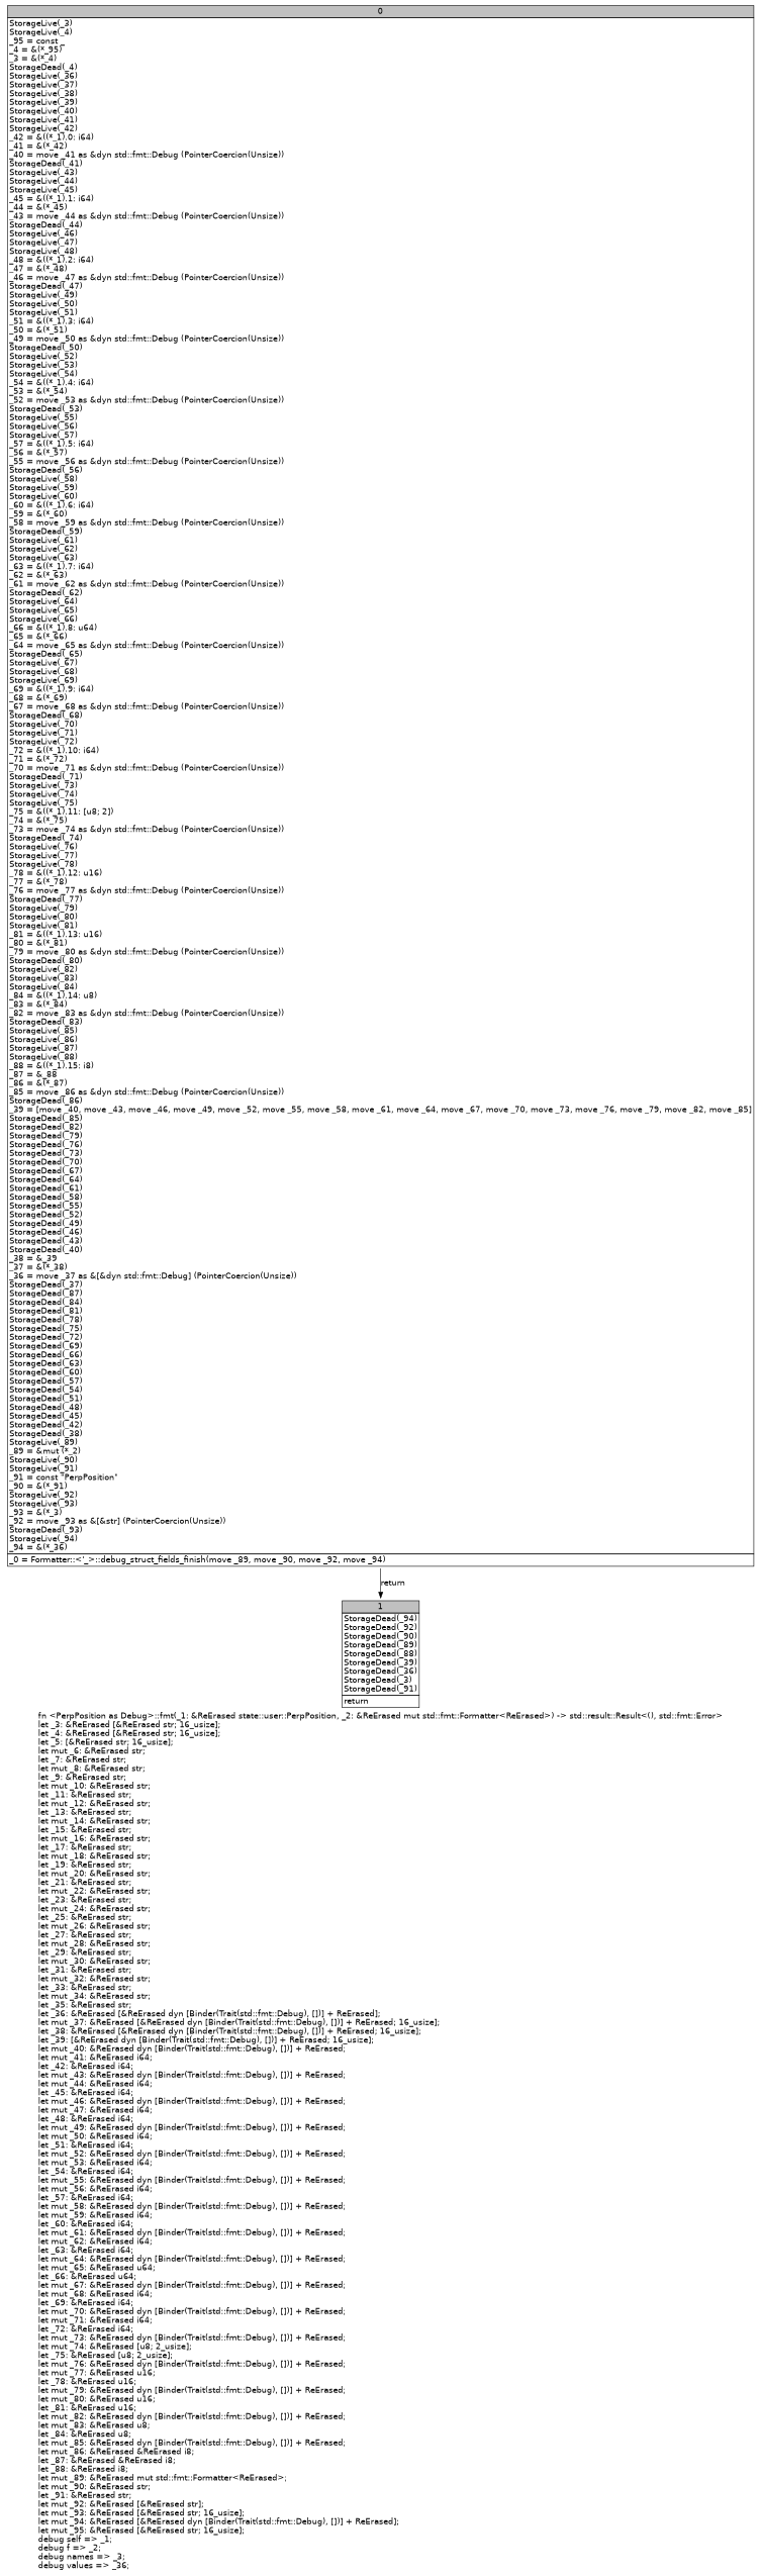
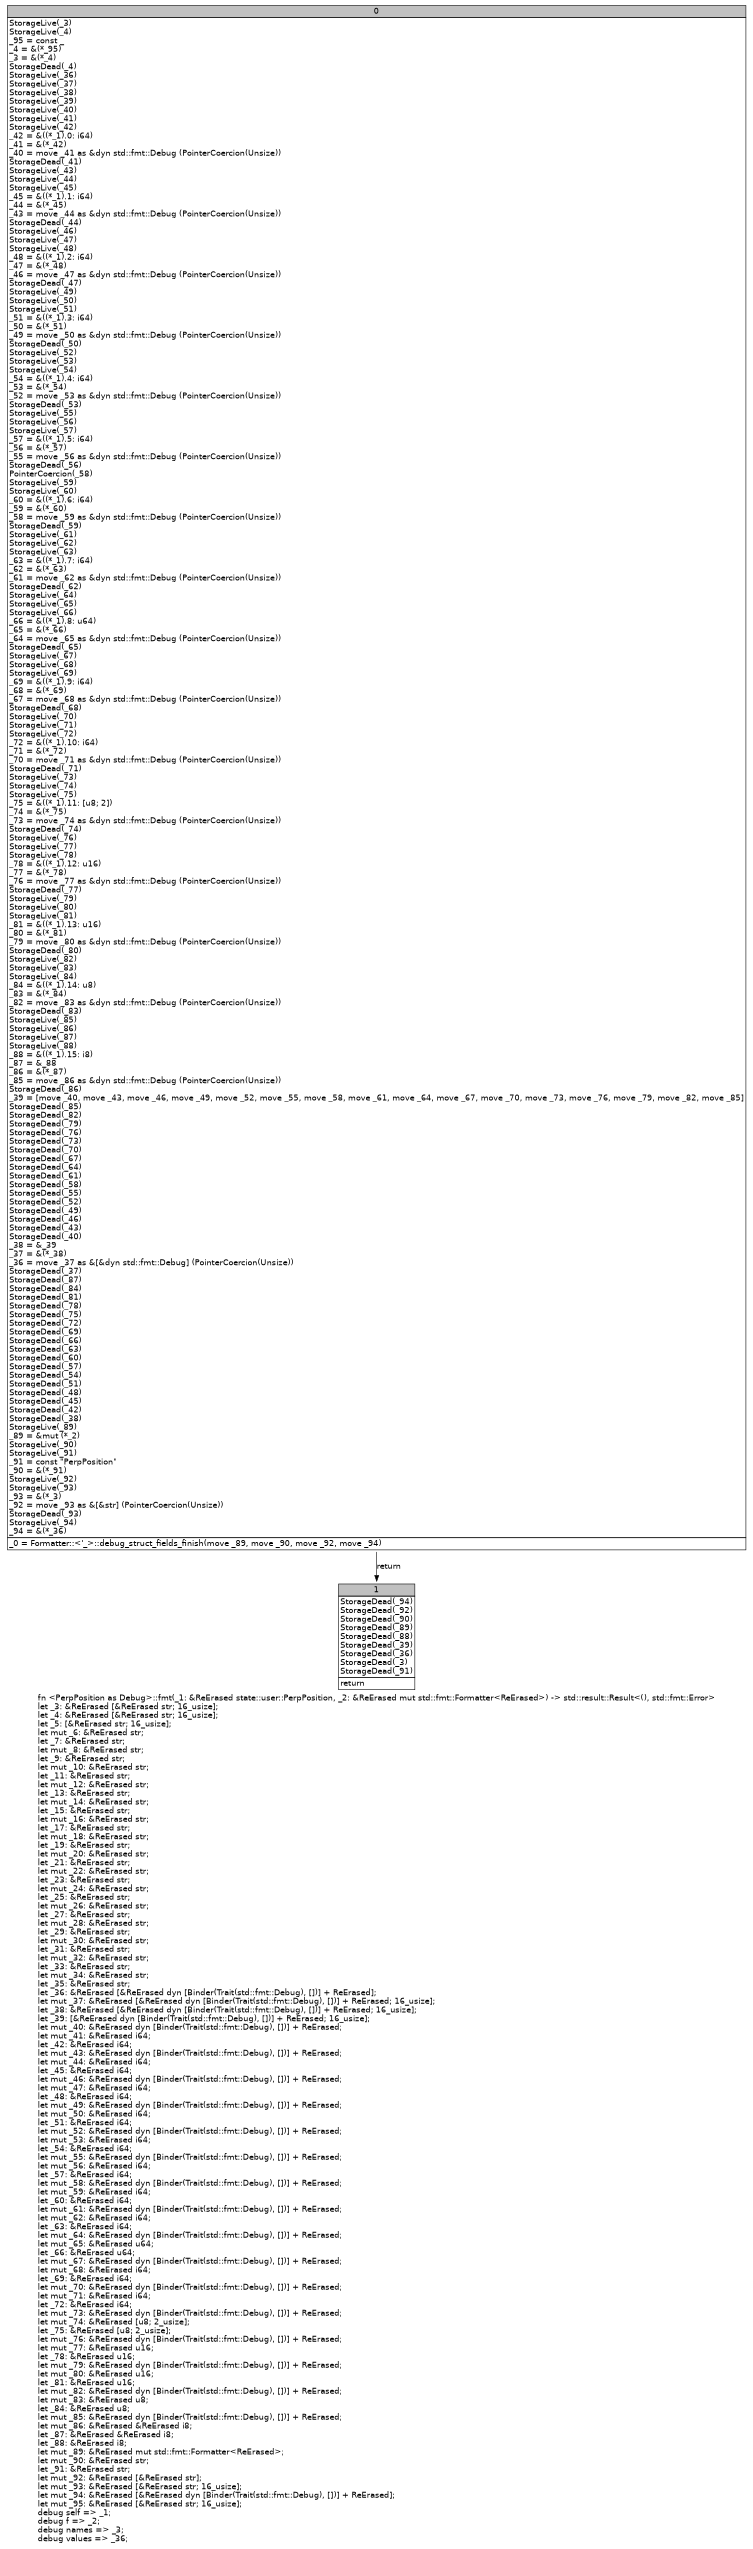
  digraph {
    fontname="DejaVu Sans"
    label=<fn &lt;PerpPosition as Debug&gt;::fmt(_1: &amp;ReErased state::user::PerpPosition, _2: &amp;ReErased mut std::fmt::Formatter&lt;ReErased&gt;) -&gt; std::result::Result&lt;(), std::fmt::Error&gt;<br align="left"/>let _3: &amp;ReErased [&amp;ReErased str; 16_usize];<br align="left"/>let _4: &amp;ReErased [&amp;ReErased str; 16_usize];<br align="left"/>let _5: [&amp;ReErased str; 16_usize];<br align="left"/>let mut _6: &amp;ReErased str;<br align="left"/>let _7: &amp;ReErased str;<br align="left"/>let mut _8: &amp;ReErased str;<br align="left"/>let _9: &amp;ReErased str;<br align="left"/>let mut _10: &amp;ReErased str;<br align="left"/>let _11: &amp;ReErased str;<br align="left"/>let mut _12: &amp;ReErased str;<br align="left"/>let _13: &amp;ReErased str;<br align="left"/>let mut _14: &amp;ReErased str;<br align="left"/>let _15: &amp;ReErased str;<br align="left"/>let mut _16: &amp;ReErased str;<br align="left"/>let _17: &amp;ReErased str;<br align="left"/>let mut _18: &amp;ReErased str;<br align="left"/>let _19: &amp;ReErased str;<br align="left"/>let mut _20: &amp;ReErased str;<br align="left"/>let _21: &amp;ReErased str;<br align="left"/>let mut _22: &amp;ReErased str;<br align="left"/>let _23: &amp;ReErased str;<br align="left"/>let mut _24: &amp;ReErased str;<br align="left"/>let _25: &amp;ReErased str;<br align="left"/>let mut _26: &amp;ReErased str;<br align="left"/>let _27: &amp;ReErased str;<br align="left"/>let mut _28: &amp;ReErased str;<br align="left"/>let _29: &amp;ReErased str;<br align="left"/>let mut _30: &amp;ReErased str;<br align="left"/>let _31: &amp;ReErased str;<br align="left"/>let mut _32: &amp;ReErased str;<br align="left"/>let _33: &amp;ReErased str;<br align="left"/>let mut _34: &amp;ReErased str;<br align="left"/>let _35: &amp;ReErased str;<br align="left"/>let _36: &amp;ReErased [&amp;ReErased dyn [Binder(Trait(std::fmt::Debug), [])] + ReErased];<br align="left"/>let mut _37: &amp;ReErased [&amp;ReErased dyn [Binder(Trait(std::fmt::Debug), [])] + ReErased; 16_usize];<br align="left"/>let _38: &amp;ReErased [&amp;ReErased dyn [Binder(Trait(std::fmt::Debug), [])] + ReErased; 16_usize];<br align="left"/>let _39: [&amp;ReErased dyn [Binder(Trait(std::fmt::Debug), [])] + ReErased; 16_usize];<br align="left"/>let mut _40: &amp;ReErased dyn [Binder(Trait(std::fmt::Debug), [])] + ReErased;<br align="left"/>let mut _41: &amp;ReErased i64;<br align="left"/>let _42: &amp;ReErased i64;<br align="left"/>let mut _43: &amp;ReErased dyn [Binder(Trait(std::fmt::Debug), [])] + ReErased;<br align="left"/>let mut _44: &amp;ReErased i64;<br align="left"/>let _45: &amp;ReErased i64;<br align="left"/>let mut _46: &amp;ReErased dyn [Binder(Trait(std::fmt::Debug), [])] + ReErased;<br align="left"/>let mut _47: &amp;ReErased i64;<br align="left"/>let _48: &amp;ReErased i64;<br align="left"/>let mut _49: &amp;ReErased dyn [Binder(Trait(std::fmt::Debug), [])] + ReErased;<br align="left"/>let mut _50: &amp;ReErased i64;<br align="left"/>let _51: &amp;ReErased i64;<br align="left"/>let mut _52: &amp;ReErased dyn [Binder(Trait(std::fmt::Debug), [])] + ReErased;<br align="left"/>let mut _53: &amp;ReErased i64;<br align="left"/>let _54: &amp;ReErased i64;<br align="left"/>let mut _55: &amp;ReErased dyn [Binder(Trait(std::fmt::Debug), [])] + ReErased;<br align="left"/>let mut _56: &amp;ReErased i64;<br align="left"/>let _57: &amp;ReErased i64;<br align="left"/>let mut _58: &amp;ReErased dyn [Binder(Trait(std::fmt::Debug), [])] + ReErased;<br align="left"/>let mut _59: &amp;ReErased i64;<br align="left"/>let _60: &amp;ReErased i64;<br align="left"/>let mut _61: &amp;ReErased dyn [Binder(Trait(std::fmt::Debug), [])] + ReErased;<br align="left"/>let mut _62: &amp;ReErased i64;<br align="left"/>let _63: &amp;ReErased i64;<br align="left"/>let mut _64: &amp;ReErased dyn [Binder(Trait(std::fmt::Debug), [])] + ReErased;<br align="left"/>let mut _65: &amp;ReErased u64;<br align="left"/>let _66: &amp;ReErased u64;<br align="left"/>let mut _67: &amp;ReErased dyn [Binder(Trait(std::fmt::Debug), [])] + ReErased;<br align="left"/>let mut _68: &amp;ReErased i64;<br align="left"/>let _69: &amp;ReErased i64;<br align="left"/>let mut _70: &amp;ReErased dyn [Binder(Trait(std::fmt::Debug), [])] + ReErased;<br align="left"/>let mut _71: &amp;ReErased i64;<br align="left"/>let _72: &amp;ReErased i64;<br align="left"/>let mut _73: &amp;ReErased dyn [Binder(Trait(std::fmt::Debug), [])] + ReErased;<br align="left"/>let mut _74: &amp;ReErased [u8; 2_usize];<br align="left"/>let _75: &amp;ReErased [u8; 2_usize];<br align="left"/>let mut _76: &amp;ReErased dyn [Binder(Trait(std::fmt::Debug), [])] + ReErased;<br align="left"/>let mut _77: &amp;ReErased u16;<br align="left"/>let _78: &amp;ReErased u16;<br align="left"/>let mut _79: &amp;ReErased dyn [Binder(Trait(std::fmt::Debug), [])] + ReErased;<br align="left"/>let mut _80: &amp;ReErased u16;<br align="left"/>let _81: &amp;ReErased u16;<br align="left"/>let mut _82: &amp;ReErased dyn [Binder(Trait(std::fmt::Debug), [])] + ReErased;<br align="left"/>let mut _83: &amp;ReErased u8;<br align="left"/>let _84: &amp;ReErased u8;<br align="left"/>let mut _85: &amp;ReErased dyn [Binder(Trait(std::fmt::Debug), [])] + ReErased;<br align="left"/>let mut _86: &amp;ReErased &amp;ReErased i8;<br align="left"/>let _87: &amp;ReErased &amp;ReErased i8;<br align="left"/>let _88: &amp;ReErased i8;<br align="left"/>let mut _89: &amp;ReErased mut std::fmt::Formatter&lt;ReErased&gt;;<br align="left"/>let mut _90: &amp;ReErased str;<br align="left"/>let _91: &amp;ReErased str;<br align="left"/>let mut _92: &amp;ReErased [&amp;ReErased str];<br align="left"/>let mut _93: &amp;ReErased [&amp;ReErased str; 16_usize];<br align="left"/>let mut _94: &amp;ReErased [&amp;ReErased dyn [Binder(Trait(std::fmt::Debug), [])] + ReErased];<br align="left"/>let mut _95: &amp;ReErased [&amp;ReErased str; 16_usize];<br align="left"/>debug self =&gt; _1;<br align="left"/>debug f =&gt; _2;<br align="left"/>debug names =&gt; _3;<br align="left"/>debug values =&gt; _36;<br align="left"/>>
    node [fontname="DejaVu Sans" shape=none]
-   n1 [label=<<table border="0" cellborder="1" cellspacing="0"><tr><td bgcolor="gray" align="center" colspan="1">0</td></tr><tr><td align="left" balign="left">StorageLive(_3)<br/>StorageLive(_4)<br/>_95 = const _<br/>_4 = &amp;(*_95)<br/>_3 = &amp;(*_4)<br/>StorageDead(_4)<br/>StorageLive(_36)<br/>StorageLive(_37)<br/>StorageLive(_38)<br/>StorageLive(_39)<br/>StorageLive(_40)<br/>StorageLive(_41)<br/>StorageLive(_42)<br/>_42 = &amp;((*_1).0: i64)<br/>_41 = &amp;(*_42)<br/>_40 = move _41 as &amp;dyn std::fmt::Debug (PointerCoercion(Unsize))<br/>StorageDead(_41)<br/>StorageLive(_43)<br/>StorageLive(_44)<br/>StorageLive(_45)<br/>_45 = &amp;((*_1).1: i64)<br/>_44 = &amp;(*_45)<br/>_43 = move _44 as &amp;dyn std::fmt::Debug (PointerCoercion(Unsize))<br/>StorageDead(_44)<br/>StorageLive(_46)<br/>StorageLive(_47)<br/>StorageLive(_48)<br/>_48 = &amp;((*_1).2: i64)<br/>_47 = &amp;(*_48)<br/>_46 = move _47 as &amp;dyn std::fmt::Debug (PointerCoercion(Unsize))<br/>StorageDead(_47)<br/>StorageLive(_49)<br/>StorageLive(_50)<br/>StorageLive(_51)<br/>_51 = &amp;((*_1).3: i64)<br/>_50 = &amp;(*_51)<br/>_49 = move _50 as &amp;dyn std::fmt::Debug (PointerCoercion(Unsize))<br/>StorageDead(_50)<br/>StorageLive(_52)<br/>StorageLive(_53)<br/>StorageLive(_54)<br/>_54 = &amp;((*_1).4: i64)<br/>_53 = &amp;(*_54)<br/>_52 = move _53 as &amp;dyn std::fmt::Debug (PointerCoercion(Unsize))<br/>StorageDead(_53)<br/>StorageLive(_55)<br/>StorageLive(_56)<br/>StorageLive(_57)<br/>_57 = &amp;((*_1).5: i64)<br/>_56 = &amp;(*_57)<br/>_55 = move _56 as &amp;dyn std::fmt::Debug (PointerCoercion(Unsize))<br/>StorageDead(_56)<br/>StorageLive(_58)<br/>StorageLive(_59)<br/>StorageLive(_60)<br/>_60 = &amp;((*_1).6: i64)<br/>_59 = &amp;(*_60)<br/>_58 = move _59 as &amp;dyn std::fmt::Debug (PointerCoercion(Unsize))<br/>StorageDead(_59)<br/>StorageLive(_61)<br/>StorageLive(_62)<br/>StorageLive(_63)<br/>_63 = &amp;((*_1).7: i64)<br/>_62 = &amp;(*_63)<br/>_61 = move _62 as &amp;dyn std::fmt::Debug (PointerCoercion(Unsize))<br/>StorageDead(_62)<br/>StorageLive(_64)<br/>StorageLive(_65)<br/>StorageLive(_66)<br/>_66 = &amp;((*_1).8: u64)<br/>_65 = &amp;(*_66)<br/>_64 = move _65 as &amp;dyn std::fmt::Debug (PointerCoercion(Unsize))<br/>StorageDead(_65)<br/>StorageLive(_67)<br/>StorageLive(_68)<br/>StorageLive(_69)<br/>_69 = &amp;((*_1).9: i64)<br/>_68 = &amp;(*_69)<br/>_67 = move _68 as &amp;dyn std::fmt::Debug (PointerCoercion(Unsize))<br/>StorageDead(_68)<br/>StorageLive(_70)<br/>StorageLive(_71)<br/>StorageLive(_72)<br/>_72 = &amp;((*_1).10: i64)<br/>_71 = &amp;(*_72)<br/>_70 = move _71 as &amp;dyn std::fmt::Debug (PointerCoercion(Unsize))<br/>StorageDead(_71)<br/>StorageLive(_73)<br/>StorageLive(_74)<br/>StorageLive(_75)<br/>_75 = &amp;((*_1).11: [u8; 2])<br/>_74 = &amp;(*_75)<br/>_73 = move _74 as &amp;dyn std::fmt::Debug (PointerCoercion(Unsize))<br/>StorageDead(_74)<br/>StorageLive(_76)<br/>StorageLive(_77)<br/>StorageLive(_78)<br/>_78 = &amp;((*_1).12: u16)<br/>_77 = &amp;(*_78)<br/>_76 = move _77 as &amp;dyn std::fmt::Debug (PointerCoercion(Unsize))<br/>StorageDead(_77)<br/>StorageLive(_79)<br/>StorageLive(_80)<br/>StorageLive(_81)<br/>_81 = &amp;((*_1).13: u16)<br/>_80 = &amp;(*_81)<br/>_79 = move _80 as &amp;dyn std::fmt::Debug (PointerCoercion(Unsize))<br/>StorageDead(_80)<br/>StorageLive(_82)<br/>StorageLive(_83)<br/>StorageLive(_84)<br/>_84 = &amp;((*_1).14: u8)<br/>_83 = &amp;(*_84)<br/>_82 = move _83 as &amp;dyn std::fmt::Debug (PointerCoercion(Unsize))<br/>StorageDead(_83)<br/>StorageLive(_85)<br/>StorageLive(_86)<br/>StorageLive(_87)<br/>StorageLive(_88)<br/>_88 = &amp;((*_1).15: i8)<br/>_87 = &amp;_88<br/>_86 = &amp;(*_87)<br/>_85 = move _86 as &amp;dyn std::fmt::Debug (PointerCoercion(Unsize))<br/>StorageDead(_86)<br/>_39 = [move _40, move _43, move _46, move _49, move _52, move _55, move _58, move _61, move _64, move _67, move _70, move _73, move _76, move _79, move _82, move _85]<br/>StorageDead(_85)<br/>StorageDead(_82)<br/>StorageDead(_79)<br/>StorageDead(_76)<br/>StorageDead(_73)<br/>StorageDead(_70)<br/>StorageDead(_67)<br/>StorageDead(_64)<br/>StorageDead(_61)<br/>StorageDead(_58)<br/>StorageDead(_55)<br/>StorageDead(_52)<br/>StorageDead(_49)<br/>StorageDead(_46)<br/>StorageDead(_43)<br/>StorageDead(_40)<br/>_38 = &amp;_39<br/>_37 = &amp;(*_38)<br/>_36 = move _37 as &amp;[&amp;dyn std::fmt::Debug] (PointerCoercion(Unsize))<br/>StorageDead(_37)<br/>StorageDead(_87)<br/>StorageDead(_84)<br/>StorageDead(_81)<br/>StorageDead(_78)<br/>StorageDead(_75)<br/>StorageDead(_72)<br/>StorageDead(_69)<br/>StorageDead(_66)<br/>StorageDead(_63)<br/>StorageDead(_60)<br/>StorageDead(_57)<br/>StorageDead(_54)<br/>StorageDead(_51)<br/>StorageDead(_48)<br/>StorageDead(_45)<br/>StorageDead(_42)<br/>StorageDead(_38)<br/>StorageLive(_89)<br/>_89 = &amp;mut (*_2)<br/>StorageLive(_90)<br/>StorageLive(_91)<br/>_91 = const &quot;PerpPosition&quot;<br/>_90 = &amp;(*_91)<br/>StorageLive(_92)<br/>StorageLive(_93)<br/>_93 = &amp;(*_3)<br/>_92 = move _93 as &amp;[&amp;str] (PointerCoercion(Unsize))<br/>StorageDead(_93)<br/>StorageLive(_94)<br/>_94 = &amp;(*_36)<br/></td></tr><tr><td align="left">_0 = Formatter::&lt;'_&gt;::debug_struct_fields_finish(move _89, move _90, move _92, move _94)</td></tr></table>>]
+   n1 [label=<<table border="0" cellborder="1" cellspacing="0"><tr><td bgcolor="gray" align="center" colspan="1">0</td></tr><tr><td align="left" balign="left">StorageLive(_3)<br/>StorageLive(_4)<br/>_95 = const _<br/>_4 = &amp;(*_95)<br/>_3 = &amp;(*_4)<br/>StorageDead(_4)<br/>StorageLive(_36)<br/>StorageLive(_37)<br/>StorageLive(_38)<br/>StorageLive(_39)<br/>StorageLive(_40)<br/>StorageLive(_41)<br/>StorageLive(_42)<br/>_42 = &amp;((*_1).0: i64)<br/>_41 = &amp;(*_42)<br/>_40 = move _41 as &amp;dyn std::fmt::Debug (PointerCoercion(Unsize))<br/>StorageDead(_41)<br/>StorageLive(_43)<br/>StorageLive(_44)<br/>StorageLive(_45)<br/>_45 = &amp;((*_1).1: i64)<br/>_44 = &amp;(*_45)<br/>_43 = move _44 as &amp;dyn std::fmt::Debug (PointerCoercion(Unsize))<br/>StorageDead(_44)<br/>StorageLive(_46)<br/>StorageLive(_47)<br/>StorageLive(_48)<br/>_48 = &amp;((*_1).2: i64)<br/>_47 = &amp;(*_48)<br/>_46 = move _47 as &amp;dyn std::fmt::Debug (PointerCoercion(Unsize))<br/>StorageDead(_47)<br/>StorageLive(_49)<br/>StorageLive(_50)<br/>StorageLive(_51)<br/>_51 = &amp;((*_1).3: i64)<br/>_50 = &amp;(*_51)<br/>_49 = move _50 as &amp;dyn std::fmt::Debug (PointerCoercion(Unsize))<br/>StorageDead(_50)<br/>StorageLive(_52)<br/>StorageLive(_53)<br/>StorageLive(_54)<br/>_54 = &amp;((*_1).4: i64)<br/>_53 = &amp;(*_54)<br/>_52 = move _53 as &amp;dyn std::fmt::Debug (PointerCoercion(Unsize))<br/>StorageDead(_53)<br/>StorageLive(_55)<br/>StorageLive(_56)<br/>StorageLive(_57)<br/>_57 = &amp;((*_1).5: i64)<br/>_56 = &amp;(*_57)<br/>_55 = move _56 as &amp;dyn std::fmt::Debug (PointerCoercion(Unsize))<br/>StorageDead(_56)<br/>PointerCoercion(_58)<br/>StorageLive(_59)<br/>StorageLive(_60)<br/>_60 = &amp;((*_1).6: i64)<br/>_59 = &amp;(*_60)<br/>_58 = move _59 as &amp;dyn std::fmt::Debug (PointerCoercion(Unsize))<br/>StorageDead(_59)<br/>StorageLive(_61)<br/>StorageLive(_62)<br/>StorageLive(_63)<br/>_63 = &amp;((*_1).7: i64)<br/>_62 = &amp;(*_63)<br/>_61 = move _62 as &amp;dyn std::fmt::Debug (PointerCoercion(Unsize))<br/>StorageDead(_62)<br/>StorageLive(_64)<br/>StorageLive(_65)<br/>StorageLive(_66)<br/>_66 = &amp;((*_1).8: u64)<br/>_65 = &amp;(*_66)<br/>_64 = move _65 as &amp;dyn std::fmt::Debug (PointerCoercion(Unsize))<br/>StorageDead(_65)<br/>StorageLive(_67)<br/>StorageLive(_68)<br/>StorageLive(_69)<br/>_69 = &amp;((*_1).9: i64)<br/>_68 = &amp;(*_69)<br/>_67 = move _68 as &amp;dyn std::fmt::Debug (PointerCoercion(Unsize))<br/>StorageDead(_68)<br/>StorageLive(_70)<br/>StorageLive(_71)<br/>StorageLive(_72)<br/>_72 = &amp;((*_1).10: i64)<br/>_71 = &amp;(*_72)<br/>_70 = move _71 as &amp;dyn std::fmt::Debug (PointerCoercion(Unsize))<br/>StorageDead(_71)<br/>StorageLive(_73)<br/>StorageLive(_74)<br/>StorageLive(_75)<br/>_75 = &amp;((*_1).11: [u8; 2])<br/>_74 = &amp;(*_75)<br/>_73 = move _74 as &amp;dyn std::fmt::Debug (PointerCoercion(Unsize))<br/>StorageDead(_74)<br/>StorageLive(_76)<br/>StorageLive(_77)<br/>StorageLive(_78)<br/>_78 = &amp;((*_1).12: u16)<br/>_77 = &amp;(*_78)<br/>_76 = move _77 as &amp;dyn std::fmt::Debug (PointerCoercion(Unsize))<br/>StorageDead(_77)<br/>StorageLive(_79)<br/>StorageLive(_80)<br/>StorageLive(_81)<br/>_81 = &amp;((*_1).13: u16)<br/>_80 = &amp;(*_81)<br/>_79 = move _80 as &amp;dyn std::fmt::Debug (PointerCoercion(Unsize))<br/>StorageDead(_80)<br/>StorageLive(_82)<br/>StorageLive(_83)<br/>StorageLive(_84)<br/>_84 = &amp;((*_1).14: u8)<br/>_83 = &amp;(*_84)<br/>_82 = move _83 as &amp;dyn std::fmt::Debug (PointerCoercion(Unsize))<br/>StorageDead(_83)<br/>StorageLive(_85)<br/>StorageLive(_86)<br/>StorageLive(_87)<br/>StorageLive(_88)<br/>_88 = &amp;((*_1).15: i8)<br/>_87 = &amp;_88<br/>_86 = &amp;(*_87)<br/>_85 = move _86 as &amp;dyn std::fmt::Debug (PointerCoercion(Unsize))<br/>StorageDead(_86)<br/>_39 = [move _40, move _43, move _46, move _49, move _52, move _55, move _58, move _61, move _64, move _67, move _70, move _73, move _76, move _79, move _82, move _85]<br/>StorageDead(_85)<br/>StorageDead(_82)<br/>StorageDead(_79)<br/>StorageDead(_76)<br/>StorageDead(_73)<br/>StorageDead(_70)<br/>StorageDead(_67)<br/>StorageDead(_64)<br/>StorageDead(_61)<br/>StorageDead(_58)<br/>StorageDead(_55)<br/>StorageDead(_52)<br/>StorageDead(_49)<br/>StorageDead(_46)<br/>StorageDead(_43)<br/>StorageDead(_40)<br/>_38 = &amp;_39<br/>_37 = &amp;(*_38)<br/>_36 = move _37 as &amp;[&amp;dyn std::fmt::Debug] (PointerCoercion(Unsize))<br/>StorageDead(_37)<br/>StorageDead(_87)<br/>StorageDead(_84)<br/>StorageDead(_81)<br/>StorageDead(_78)<br/>StorageDead(_75)<br/>StorageDead(_72)<br/>StorageDead(_69)<br/>StorageDead(_66)<br/>StorageDead(_63)<br/>StorageDead(_60)<br/>StorageDead(_57)<br/>StorageDead(_54)<br/>StorageDead(_51)<br/>StorageDead(_48)<br/>StorageDead(_45)<br/>StorageDead(_42)<br/>StorageDead(_38)<br/>StorageLive(_89)<br/>_89 = &amp;mut (*_2)<br/>StorageLive(_90)<br/>StorageLive(_91)<br/>_91 = const &quot;PerpPosition&quot;<br/>_90 = &amp;(*_91)<br/>StorageLive(_92)<br/>StorageLive(_93)<br/>_93 = &amp;(*_3)<br/>_92 = move _93 as &amp;[&amp;str] (PointerCoercion(Unsize))<br/>StorageDead(_93)<br/>StorageLive(_94)<br/>_94 = &amp;(*_36)<br/></td></tr><tr><td align="left">_0 = Formatter::&lt;'_&gt;::debug_struct_fields_finish(move _89, move _90, move _92, move _94)</td></tr></table>>]
    n2 [label=<<table border="0" cellborder="1" cellspacing="0"><tr><td bgcolor="gray" align="center" colspan="1">1</td></tr><tr><td align="left" balign="left">StorageDead(_94)<br/>StorageDead(_92)<br/>StorageDead(_90)<br/>StorageDead(_89)<br/>StorageDead(_88)<br/>StorageDead(_39)<br/>StorageDead(_36)<br/>StorageDead(_3)<br/>StorageDead(_91)<br/></td></tr><tr><td align="left">return</td></tr></table>>]
    n1 -> n2 [fontname="DejaVu Sans" label=return]
  }
